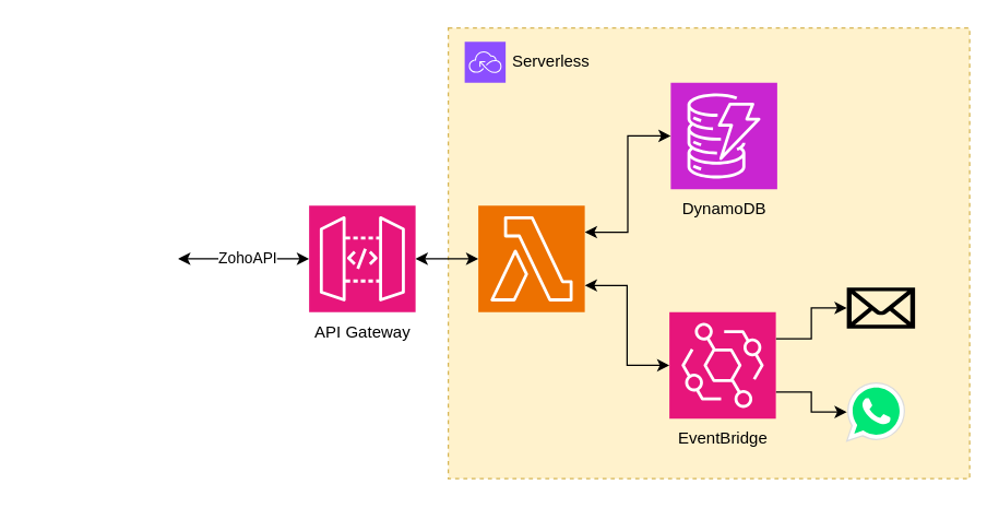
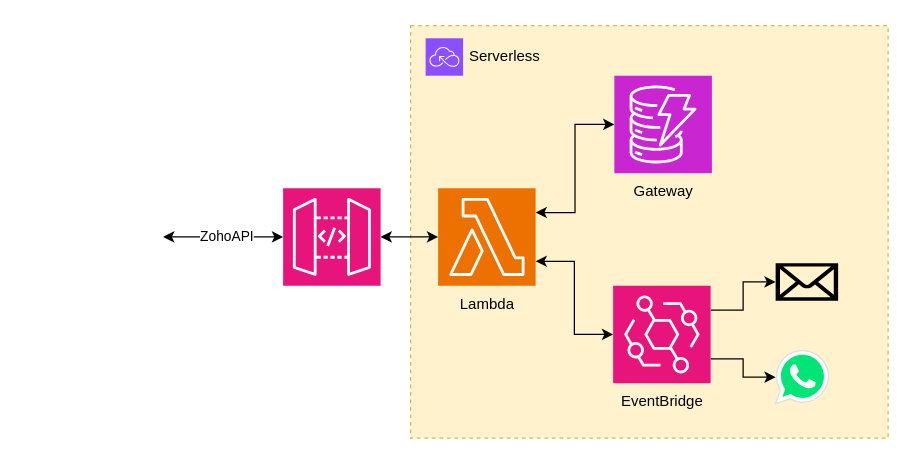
  <mxCell id="0" />
  <mxCell id="1" parent="0" />
  <mxCell id="2" value="" style="rounded=0;whiteSpace=wrap;html=1;fillColor=#fff2cc;dashed=1;strokeColor=#d6b656;glass=0;shadow=0;movable=0;resizable=0;rotatable=0;deletable=0;editable=0;locked=1;connectable=0;" vertex="1" parent="1"><mxGeometry x="328" y="20" width="382" height="330" as="geometry" /></mxCell>
  <mxCell id="3" value="" style="shape=image;verticalLabelPosition=bottom;labelBackgroundColor=default;verticalAlign=top;aspect=fixed;imageAspect=0;image=https://www.zohowebstatic.com/sites/zweb/images/productlogos/crm.svg;" vertex="1" parent="1"><mxGeometry x="20" y="166.26" width="110" height="45.47" as="geometry" /></mxCell>
  <mxCell id="4" value="" style="group;fontColor=none;noLabel=1;" vertex="1" connectable="0" parent="1"><mxGeometry x="220" y="150" width="90" height="108" as="geometry" /></mxCell>
  <mxCell id="5" value="" style="sketch=0;points=[[0,0,0],[0.25,0,0],[0.5,0,0],[0.75,0,0],[1,0,0],[0,1,0],[0.25,1,0],[0.5,1,0],[0.75,1,0],[1,1,0],[0,0.25,0],[0,0.5,0],[0,0.75,0],[1,0.25,0],[1,0.5,0],[1,0.75,0]];outlineConnect=0;fontColor=#232F3E;fillColor=#E7157B;strokeColor=#ffffff;dashed=0;verticalLabelPosition=bottom;verticalAlign=top;align=center;html=1;fontSize=12;fontStyle=0;aspect=fixed;shape=mxgraph.aws4.resourceIcon;resIcon=mxgraph.aws4.api_gateway;" vertex="1" parent="4"><mxGeometry x="6" width="78" height="78" as="geometry" /></mxCell>
- <mxCell id="6" value="API Gateway" style="text;html=1;align=center;verticalAlign=middle;resizable=0;points=[];autosize=1;strokeColor=none;fillColor=none;fontColor=default;" vertex="1" parent="4"><mxGeometry y="78" width="90" height="30" as="geometry" /></mxCell>
  <mxCell id="7" value="" style="group" vertex="1" connectable="0" parent="1"><mxGeometry x="490" y="60" width="80" height="108" as="geometry" /></mxCell>
  <mxCell id="8" value="" style="sketch=0;points=[[0,0,0],[0.25,0,0],[0.5,0,0],[0.75,0,0],[1,0,0],[0,1,0],[0.25,1,0],[0.5,1,0],[0.75,1,0],[1,1,0],[0,0.25,0],[0,0.5,0],[0,0.75,0],[1,0.25,0],[1,0.5,0],[1,0.75,0]];outlineConnect=0;fontColor=#232F3E;fillColor=#C925D1;strokeColor=#ffffff;dashed=0;verticalLabelPosition=bottom;verticalAlign=top;align=center;html=1;fontSize=12;fontStyle=0;aspect=fixed;shape=mxgraph.aws4.resourceIcon;resIcon=mxgraph.aws4.dynamodb;" vertex="1" parent="7"><mxGeometry x="1" width="78" height="78" as="geometry" /></mxCell>
- <mxCell id="9" value="DynamoDB" style="text;html=1;align=center;verticalAlign=middle;resizable=0;points=[];autosize=1;strokeColor=none;fillColor=none;fontColor=default;" vertex="1" parent="7"><mxGeometry y="78" width="80" height="30" as="geometry" /></mxCell>
+ <mxCell id="9" value="Gateway" style="text;html=1;align=center;verticalAlign=middle;resizable=0;points=[];autosize=1;strokeColor=none;fillColor=none;fontColor=default;" vertex="1" parent="7"><mxGeometry y="78" width="80" height="30" as="geometry" /></mxCell>
  <mxCell id="10" style="edgeStyle=orthogonalEdgeStyle;rounded=0;orthogonalLoop=1;jettySize=auto;html=1;exitX=1;exitY=0.5;exitDx=0;exitDy=0;exitPerimeter=0;entryX=0;entryY=0.5;entryDx=0;entryDy=0;entryPerimeter=0;startArrow=classic;startFill=1;endArrow=classic;endFill=1;movable=0;resizable=0;rotatable=0;deletable=0;editable=0;locked=1;connectable=0;" edge="1" parent="1" source="5" target="16"><mxGeometry relative="1" as="geometry" /></mxCell>
  <mxCell id="11" style="edgeStyle=orthogonalEdgeStyle;rounded=0;orthogonalLoop=1;jettySize=auto;html=1;exitX=0;exitY=0.5;exitDx=0;exitDy=0;exitPerimeter=0;entryX=1;entryY=0.5;entryDx=0;entryDy=0;startArrow=classic;startFill=1;" edge="1" parent="1" source="5" target="3"><mxGeometry relative="1" as="geometry" /></mxCell>
  <mxCell id="12" value="ZohoAPI" style="edgeLabel;html=1;align=center;verticalAlign=middle;resizable=0;points=[];" vertex="1" connectable="0" parent="11"><mxGeometry x="0.076" y="1" relative="1" as="geometry"><mxPoint x="7" y="-1" as="offset" /></mxGeometry></mxCell>
  <mxCell id="13" style="edgeStyle=orthogonalEdgeStyle;rounded=0;orthogonalLoop=1;jettySize=auto;html=1;exitX=1;exitY=0.25;exitDx=0;exitDy=0;exitPerimeter=0;entryX=0;entryY=0.5;entryDx=0;entryDy=0;entryPerimeter=0;startArrow=classic;startFill=1;movable=0;resizable=0;rotatable=0;deletable=0;editable=0;locked=1;connectable=0;" edge="1" parent="1" source="16" target="8"><mxGeometry relative="1" as="geometry" /></mxCell>
  <mxCell id="14" value="" style="sketch=0;points=[[0,0,0],[0.25,0,0],[0.5,0,0],[0.75,0,0],[1,0,0],[0,1,0],[0.25,1,0],[0.5,1,0],[0.75,1,0],[1,1,0],[0,0.25,0],[0,0.5,0],[0,0.75,0],[1,0.25,0],[1,0.5,0],[1,0.75,0]];outlineConnect=0;fontColor=#232F3E;fillColor=#8C4FFF;strokeColor=#ffffff;dashed=0;verticalLabelPosition=bottom;verticalAlign=top;align=center;html=1;fontSize=12;fontStyle=0;aspect=fixed;shape=mxgraph.aws4.resourceIcon;resIcon=mxgraph.aws4.serverless;" vertex="1" parent="1"><mxGeometry x="340" y="30" width="30" height="30" as="geometry" /></mxCell>
  <mxCell id="15" value="" style="group" vertex="1" connectable="0" parent="1"><mxGeometry x="350" y="150" width="78" height="108" as="geometry" /></mxCell>
  <mxCell id="16" value="" style="sketch=0;points=[[0,0,0],[0.25,0,0],[0.5,0,0],[0.75,0,0],[1,0,0],[0,1,0],[0.25,1,0],[0.5,1,0],[0.75,1,0],[1,1,0],[0,0.25,0],[0,0.5,0],[0,0.75,0],[1,0.25,0],[1,0.5,0],[1,0.75,0]];outlineConnect=0;fontColor=#232F3E;fillColor=#ED7100;strokeColor=#ffffff;dashed=0;verticalLabelPosition=bottom;verticalAlign=top;align=center;html=1;fontSize=12;fontStyle=0;aspect=fixed;shape=mxgraph.aws4.resourceIcon;resIcon=mxgraph.aws4.lambda;" vertex="1" parent="15"><mxGeometry width="78" height="78" as="geometry" /></mxCell>
+ <mxCell id="17" value="Lambda" style="text;html=1;align=center;verticalAlign=middle;resizable=0;points=[];autosize=1;strokeColor=none;fillColor=none;fontColor=default;" vertex="1" parent="15"><mxGeometry x="4" y="78" width="70" height="30" as="geometry" /></mxCell>
  <mxCell id="18" style="edgeStyle=orthogonalEdgeStyle;rounded=0;orthogonalLoop=1;jettySize=auto;html=1;exitX=1;exitY=0.75;exitDx=0;exitDy=0;exitPerimeter=0;entryX=0;entryY=0.5;entryDx=0;entryDy=0;entryPerimeter=0;startArrow=classic;startFill=1;movable=0;resizable=0;rotatable=0;deletable=0;editable=0;locked=1;connectable=0;" edge="1" parent="1" source="16" target="24"><mxGeometry relative="1" as="geometry" /></mxCell>
  <mxCell id="19" value="" style="shape=mxgraph.signs.tech.mail;html=1;pointerEvents=1;fillColor=#000000;strokeColor=none;verticalLabelPosition=bottom;verticalAlign=top;align=center;" vertex="1" parent="1"><mxGeometry x="620" y="210" width="50" height="30" as="geometry" /></mxCell>
  <mxCell id="20" style="edgeStyle=orthogonalEdgeStyle;rounded=0;orthogonalLoop=1;jettySize=auto;html=1;exitX=1;exitY=0.25;exitDx=0;exitDy=0;exitPerimeter=0;entryX=0;entryY=0.5;entryDx=0;entryDy=0;entryPerimeter=0;movable=0;resizable=0;rotatable=0;deletable=0;editable=0;locked=1;connectable=0;" edge="1" parent="1" source="24" target="19"><mxGeometry relative="1" as="geometry" /></mxCell>
  <mxCell id="21" value="" style="dashed=0;outlineConnect=0;html=1;align=center;labelPosition=center;verticalLabelPosition=bottom;verticalAlign=top;shape=mxgraph.weblogos.whatsapp;fillColor=#00E676;strokeColor=#dddddd" vertex="1" parent="1"><mxGeometry x="620" y="280" width="42.2" height="42.43" as="geometry" /></mxCell>
  <mxCell id="22" style="edgeStyle=orthogonalEdgeStyle;rounded=0;orthogonalLoop=1;jettySize=auto;html=1;exitX=1;exitY=0.75;exitDx=0;exitDy=0;exitPerimeter=0;movable=0;resizable=0;rotatable=0;deletable=0;editable=0;locked=1;connectable=0;" edge="1" parent="1" source="24" target="21"><mxGeometry relative="1" as="geometry" /></mxCell>
  <mxCell id="23" value="" style="group" vertex="1" connectable="0" parent="1"><mxGeometry x="484" y="228" width="90" height="108" as="geometry" /></mxCell>
  <mxCell id="24" value="" style="sketch=0;points=[[0,0,0],[0.25,0,0],[0.5,0,0],[0.75,0,0],[1,0,0],[0,1,0],[0.25,1,0],[0.5,1,0],[0.75,1,0],[1,1,0],[0,0.25,0],[0,0.5,0],[0,0.75,0],[1,0.25,0],[1,0.5,0],[1,0.75,0]];outlineConnect=0;fontColor=#232F3E;fillColor=#E7157B;strokeColor=#ffffff;dashed=0;verticalLabelPosition=bottom;verticalAlign=top;align=center;html=1;fontSize=12;fontStyle=0;aspect=fixed;shape=mxgraph.aws4.resourceIcon;resIcon=mxgraph.aws4.eventbridge;" vertex="1" parent="23"><mxGeometry x="6" width="78" height="78" as="geometry" /></mxCell>
  <mxCell id="25" value="EventBridge" style="text;html=1;align=center;verticalAlign=middle;resizable=0;points=[];autosize=1;strokeColor=none;fillColor=none;fontColor=default;" vertex="1" parent="23"><mxGeometry y="78" width="90" height="30" as="geometry" /></mxCell>
  <mxCell id="26" value="Serverless" style="text;html=1;align=center;verticalAlign=middle;resizable=0;points=[];autosize=1;strokeColor=none;fillColor=none;" vertex="1" parent="1"><mxGeometry x="363" y="30" width="80" height="30" as="geometry" /></mxCell>
